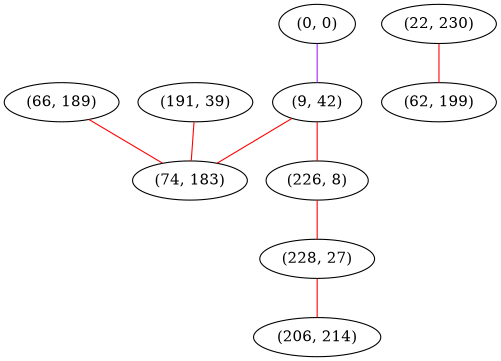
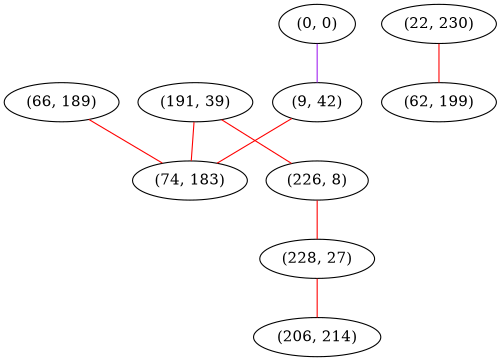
  graph {
    edge [color=red weight=1]
    "(66, 189)"
    "(74, 183)"
    "(0, 0)"
    "(9, 42)"
    "(191, 39)"
    "(226, 8)"
    "(228, 27)"
    "(206, 214)"
    "(22, 230)"
    "(62, 199)"
    "(66, 189)" -- "(74, 183)"
    "(0, 0)" -- "(9, 42)" [color=purple weight=4]
    "(9, 42)" -- "(74, 183)"
    "(191, 39)" -- "(74, 183)"
-   "(9, 42)" -- "(226, 8)"
+   "(191, 39)" -- "(226, 8)"
    "(226, 8)" -- "(228, 27)"
    "(228, 27)" -- "(206, 214)"
    "(22, 230)" -- "(62, 199)"
  }
